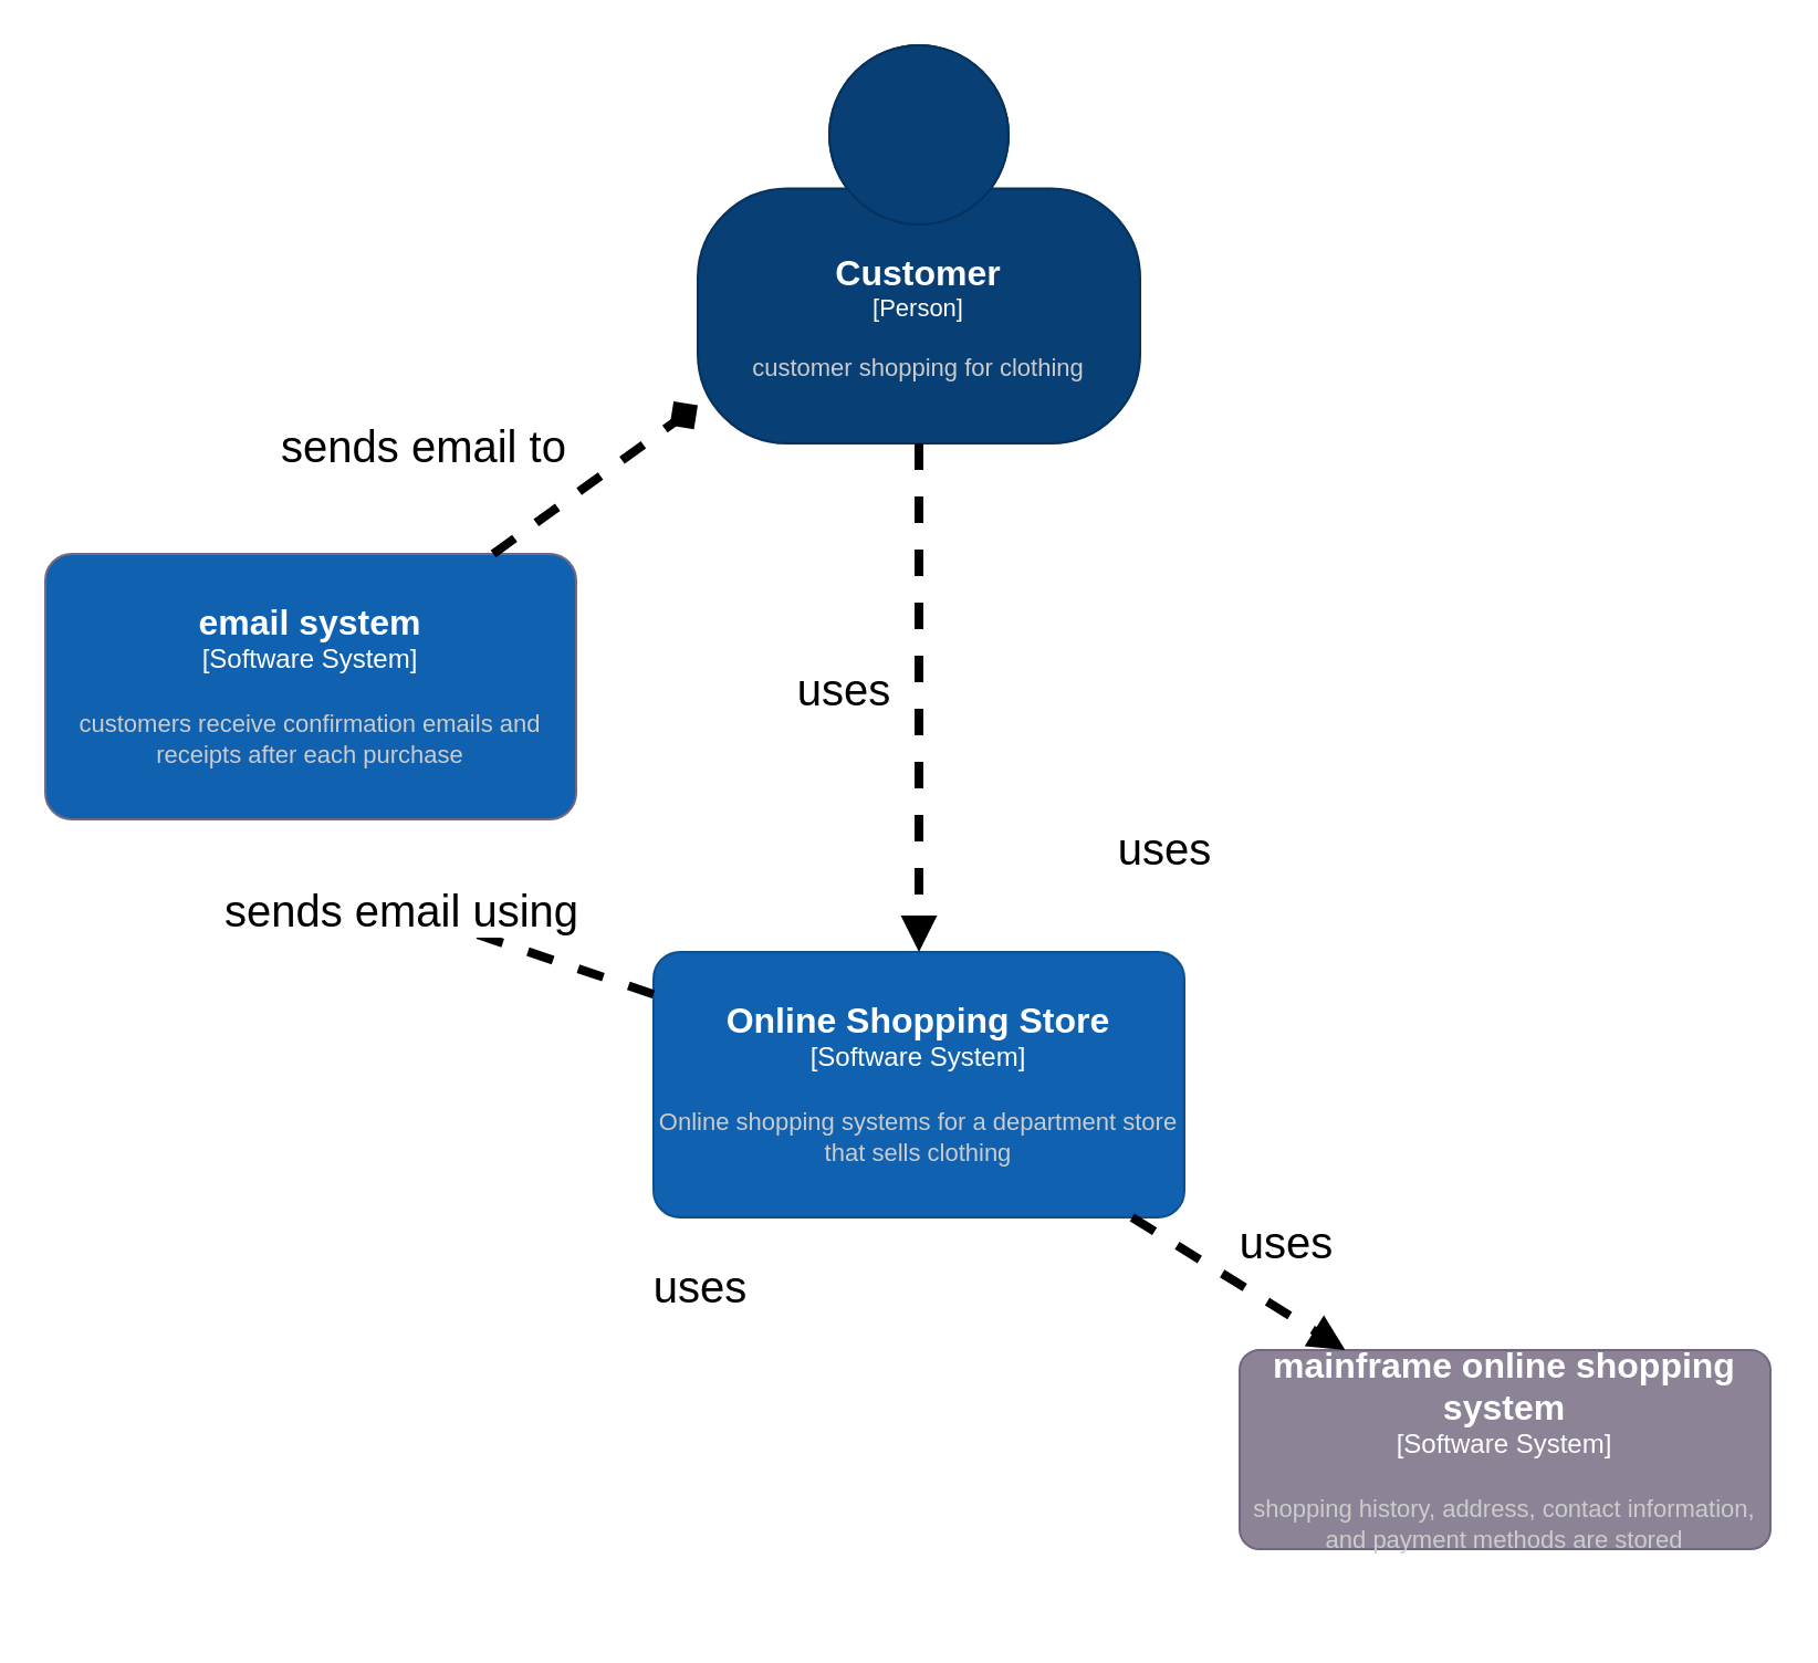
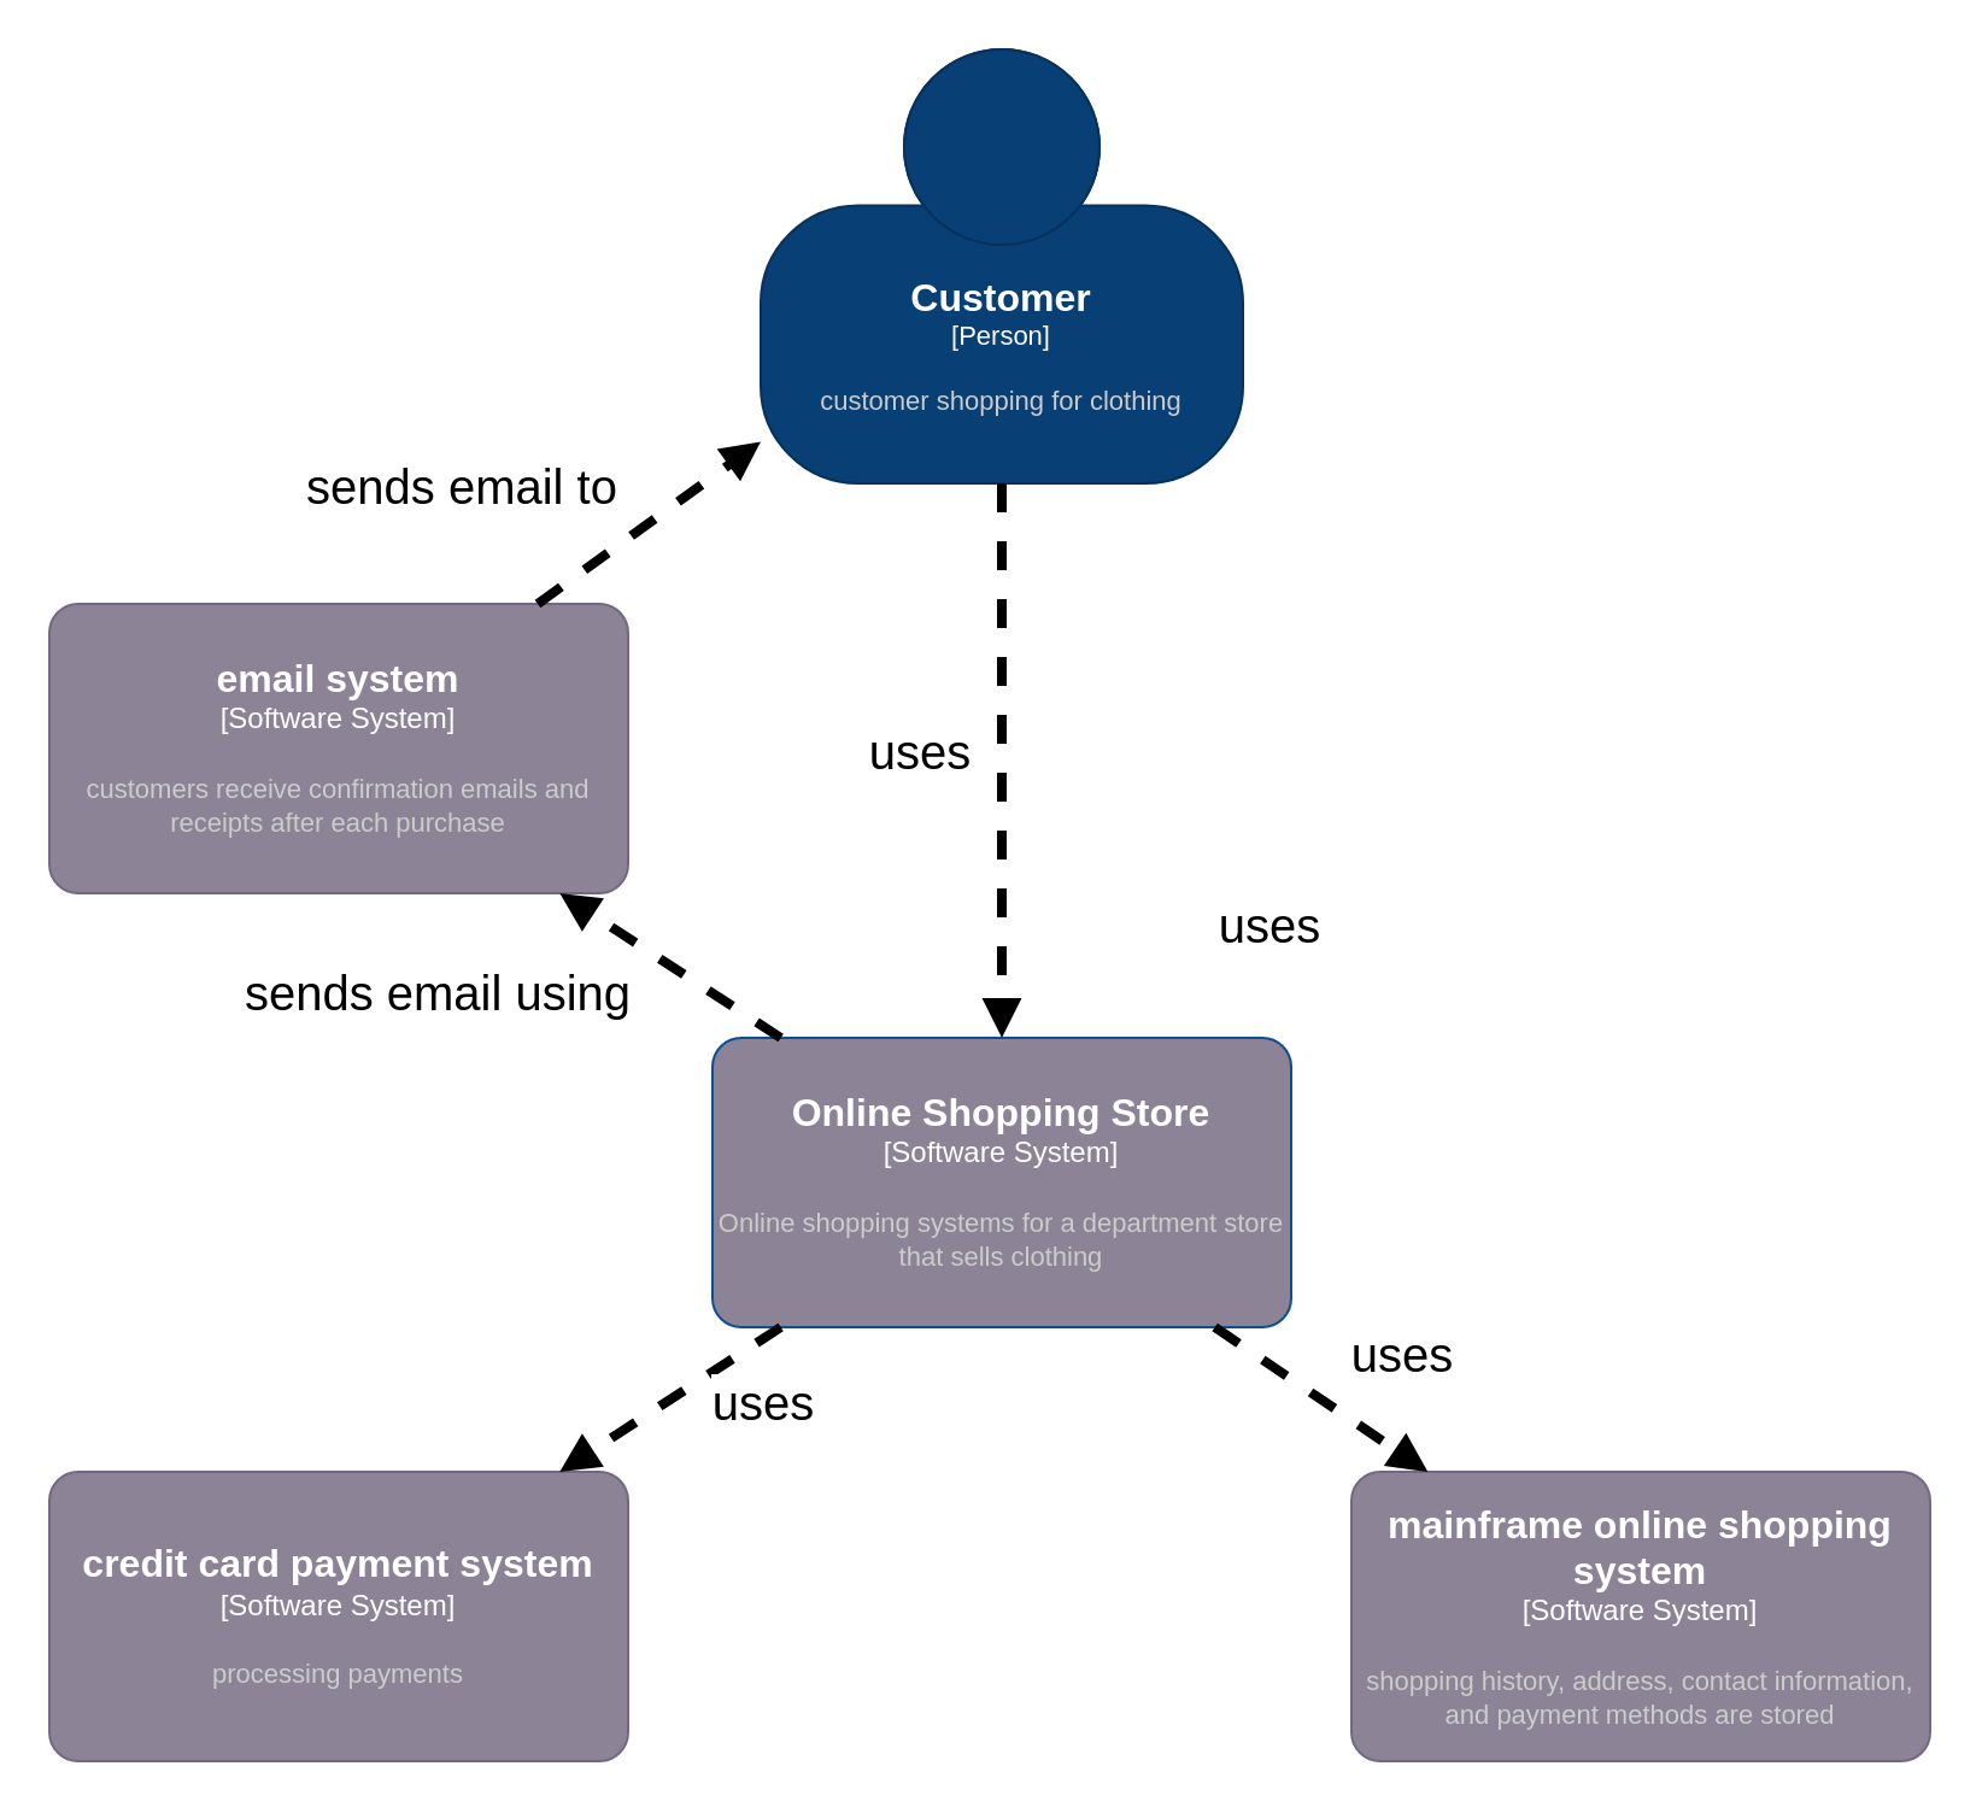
  <mxCell id="0" />
  <mxCell id="1" parent="0" />
- <mxCell id="2" value="&lt;font style=&quot;font-size: 16px&quot;&gt;&lt;b&gt;Online Shopping Store&lt;/b&gt;&lt;/font&gt;&lt;div&gt;[Software System]&lt;/div&gt;&lt;br&gt;&lt;div&gt;&lt;font style=&quot;font-size: 11px&quot;&gt;&lt;font color=&quot;#cccccc&quot;&gt;Online shopping systems for a department store that sells clothing&lt;/font&gt;&lt;/div&gt;" style="rounded=1;whiteSpace=wrap;html=1;labelBackgroundColor=none;fillColor=#1061B0;fontColor=#ffffff;align=center;arcSize=10;strokeColor=#0D5091;metaEdit=1;resizable=0;points=[[0.25,0,0],[0.5,0,0],[0.75,0,0],[1,0.25,0],[1,0.5,0],[1,0.75,0],[0.75,1,0],[0.5,1,0],[0.25,1,0],[0,0.75,0],[0,0.5,0],[0,0.25,0]];" vertex="1" parent="1"><mxGeometry x="295" y="430" width="240" height="120" as="geometry" /></mxCell>
- <mxCell id="3" value="&lt;font style=&quot;font-size: 16px&quot;&gt;&lt;b&gt;mainframe online shopping system&lt;/b&gt;&lt;/font&gt;&lt;div&gt;[Software System]&lt;/div&gt;&lt;br&gt;&lt;div&gt;&lt;font style=&quot;font-size: 11px&quot;&gt;&lt;font color=&quot;#cccccc&quot;&gt;shopping history, address, contact information, and payment methods are stored&lt;/font&gt;&lt;/div&gt;" style="rounded=1;whiteSpace=wrap;html=1;labelBackgroundColor=none;fillColor=#8C8496;fontColor=#ffffff;align=center;arcSize=10;strokeColor=#736782;metaEdit=1;resizable=0;points=[[0.25,0,0],[0.5,0,0],[0.75,0,0],[1,0.25,0],[1,0.5,0],[1,0.75,0],[0.75,1,0],[0.5,1,0],[0.25,1,0],[0,0.75,0],[0,0.5,0],[0,0.25,0]];" vertex="1" parent="1"><mxGeometry x="560" y="610" width="240" height="90" as="geometry" /></mxCell>
- <mxCell id="4" value="&lt;font style=&quot;font-size: 16px&quot;&gt;&lt;b&gt;email system&lt;/b&gt;&lt;/font&gt;&lt;div&gt;[Software System]&lt;/div&gt;&lt;br&gt;&lt;div&gt;&lt;font style=&quot;font-size: 11px&quot;&gt;&lt;font color=&quot;#cccccc&quot;&gt;customers receive confirmation emails and receipts after each purchase&lt;/font&gt;&lt;/div&gt;" style="rounded=1;whiteSpace=wrap;html=1;labelBackgroundColor=none;fillColor=#1061b0;fontColor=#ffffff;align=center;arcSize=10;strokeColor=#736782;metaEdit=1;resizable=0;points=[[0.25,0,0],[0.5,0,0],[0.75,0,0],[1,0.25,0],[1,0.5,0],[1,0.75,0],[0.75,1,0],[0.5,1,0],[0.25,1,0],[0,0.75,0],[0,0.5,0],[0,0.25,0]];" vertex="1" parent="1"><mxGeometry x="20" y="250" width="240" height="120" as="geometry" /></mxCell>
+ <mxCell id="2" value="&lt;font style=&quot;font-size: 16px&quot;&gt;&lt;b&gt;Online Shopping Store&lt;/b&gt;&lt;/font&gt;&lt;div&gt;[Software System]&lt;/div&gt;&lt;br&gt;&lt;div&gt;&lt;font style=&quot;font-size: 11px&quot;&gt;&lt;font color=&quot;#cccccc&quot;&gt;Online shopping systems for a department store that sells clothing&lt;/font&gt;&lt;/div&gt;" style="rounded=1;whiteSpace=wrap;html=1;labelBackgroundColor=none;fillColor=#8c8496;fontColor=#ffffff;align=center;arcSize=10;strokeColor=#0D5091;metaEdit=1;resizable=0;points=[[0.25,0,0],[0.5,0,0],[0.75,0,0],[1,0.25,0],[1,0.5,0],[1,0.75,0],[0.75,1,0],[0.5,1,0],[0.25,1,0],[0,0.75,0],[0,0.5,0],[0,0.25,0]];" vertex="1" parent="1"><mxGeometry x="295" y="430" width="240" height="120" as="geometry" /></mxCell>
+ <mxCell id="3" value="&lt;font style=&quot;font-size: 16px&quot;&gt;&lt;b&gt;mainframe online shopping system&lt;/b&gt;&lt;/font&gt;&lt;div&gt;[Software System]&lt;/div&gt;&lt;br&gt;&lt;div&gt;&lt;font style=&quot;font-size: 11px&quot;&gt;&lt;font color=&quot;#cccccc&quot;&gt;shopping history, address, contact information, and payment methods are stored&lt;/font&gt;&lt;/div&gt;" style="rounded=1;whiteSpace=wrap;html=1;labelBackgroundColor=none;fillColor=#8C8496;fontColor=#ffffff;align=center;arcSize=10;strokeColor=#736782;metaEdit=1;resizable=0;points=[[0.25,0,0],[0.5,0,0],[0.75,0,0],[1,0.25,0],[1,0.5,0],[1,0.75,0],[0.75,1,0],[0.5,1,0],[0.25,1,0],[0,0.75,0],[0,0.5,0],[0,0.25,0]];" vertex="1" parent="1"><mxGeometry x="560" y="610" width="240" height="120" as="geometry" /></mxCell>
+ <mxCell id="4" value="&lt;font style=&quot;font-size: 16px&quot;&gt;&lt;b&gt;email system&lt;/b&gt;&lt;/font&gt;&lt;div&gt;[Software System]&lt;/div&gt;&lt;br&gt;&lt;div&gt;&lt;font style=&quot;font-size: 11px&quot;&gt;&lt;font color=&quot;#cccccc&quot;&gt;customers receive confirmation emails and receipts after each purchase&lt;/font&gt;&lt;/div&gt;" style="rounded=1;whiteSpace=wrap;html=1;labelBackgroundColor=none;fillColor=#8C8496;fontColor=#ffffff;align=center;arcSize=10;strokeColor=#736782;metaEdit=1;resizable=0;points=[[0.25,0,0],[0.5,0,0],[0.75,0,0],[1,0.25,0],[1,0.5,0],[1,0.75,0],[0.75,1,0],[0.5,1,0],[0.25,1,0],[0,0.75,0],[0,0.5,0],[0,0.25,0]];" vertex="1" parent="1"><mxGeometry x="20" y="250" width="240" height="120" as="geometry" /></mxCell>
+ <mxCell id="5" value="&lt;font style=&quot;font-size: 16px&quot;&gt;&lt;b&gt;credit card payment system&lt;/b&gt;&lt;/font&gt;&lt;div&gt;[Software System]&lt;/div&gt;&lt;br&gt;&lt;div&gt;&lt;font style=&quot;font-size: 11px&quot;&gt;&lt;font color=&quot;#cccccc&quot;&gt;processing payments&lt;/font&gt;&lt;/div&gt;" style="rounded=1;whiteSpace=wrap;html=1;labelBackgroundColor=none;fillColor=#8C8496;fontColor=#ffffff;align=center;arcSize=10;strokeColor=#736782;metaEdit=1;resizable=0;points=[[0.25,0,0],[0.5,0,0],[0.75,0,0],[1,0.25,0],[1,0.5,0],[1,0.75,0],[0.75,1,0],[0.5,1,0],[0.25,1,0],[0,0.75,0],[0,0.5,0],[0,0.25,0]];" vertex="1" parent="1"><mxGeometry x="20" y="610" width="240" height="120" as="geometry" /></mxCell>
  <mxCell id="6" value="&lt;font style=&quot;font-size: 16px&quot;&gt;&lt;b&gt;Customer&lt;/b&gt;&lt;/font&gt;&lt;div&gt;[Person]&lt;/div&gt;&lt;br&gt;&lt;div&gt;&lt;font style=&quot;font-size: 11px&quot;&gt;&lt;font color=&quot;#cccccc&quot;&gt;customer shopping for clothing&lt;/font&gt;&lt;/div&gt;" style="html=1;fontSize=11;dashed=0;whiteSpace=wrap;fillColor=#083F75;strokeColor=#06315C;fontColor=#ffffff;shape=mxgraph.c4.person2;align=center;metaEdit=1;points=[[0.5,0,0],[1,0.5,0],[1,0.75,0],[0.75,1,0],[0.5,1,0],[0.25,1,0],[0,0.75,0],[0,0.5,0]];resizable=0;" vertex="1" parent="1"><mxGeometry x="315" y="20" width="200" height="180" as="geometry" /></mxCell>
  <mxCell id="7" value="" style="html=1;verticalAlign=bottom;labelBackgroundColor=none;endArrow=block;endFill=1;dashed=1;rounded=0;strokeWidth=4;" edge="1" parent="1" source="6" target="2"><mxGeometry width="160" relative="1" as="geometry"><mxPoint x="330" y="460" as="sourcePoint" /><mxPoint x="490" y="460" as="targetPoint" /></mxGeometry></mxCell>
  <mxCell id="8" value="uses" style="edgeLabel;html=1;align=center;verticalAlign=middle;resizable=0;points=[];fontSize=20;" vertex="1" connectable="0" parent="7"><mxGeometry x="-0.017" relative="1" as="geometry"><mxPoint x="-35" y="-3" as="offset" /></mxGeometry></mxCell>
- <mxCell id="9" value="" style="html=1;verticalAlign=bottom;labelBackgroundColor=none;endArrow=block;endFill=1;dashed=1;rounded=0;strokeWidth=4;" edge="1" parent="1" source="2" target="16"><mxGeometry width="160" relative="1" as="geometry"><mxPoint x="700" y="480" as="sourcePoint" /><mxPoint x="425" y="440" as="targetPoint" /></mxGeometry></mxCell>
- <mxCell id="10" value="" style="html=1;verticalAlign=bottom;labelBackgroundColor=none;endArrow=diamond;endFill=1;dashed=1;rounded=0;strokeWidth=4;" edge="1" parent="1" source="4" target="6"><mxGeometry width="160" relative="1" as="geometry"><mxPoint x="333" y="440" as="sourcePoint" /><mxPoint x="242" y="380" as="targetPoint" /></mxGeometry></mxCell>
+ <mxCell id="9" value="" style="html=1;verticalAlign=bottom;labelBackgroundColor=none;endArrow=block;endFill=1;dashed=1;rounded=0;strokeWidth=4;" edge="1" parent="1" source="2" target="4"><mxGeometry width="160" relative="1" as="geometry"><mxPoint x="700" y="480" as="sourcePoint" /><mxPoint x="425" y="440" as="targetPoint" /></mxGeometry></mxCell>
+ <mxCell id="10" value="" style="html=1;verticalAlign=bottom;labelBackgroundColor=none;endArrow=block;endFill=1;dashed=1;rounded=0;strokeWidth=4;" edge="1" parent="1" source="4" target="6"><mxGeometry width="160" relative="1" as="geometry"><mxPoint x="333" y="440" as="sourcePoint" /><mxPoint x="242" y="380" as="targetPoint" /></mxGeometry></mxCell>
  <mxCell id="11" value="" style="html=1;verticalAlign=bottom;labelBackgroundColor=none;endArrow=block;endFill=1;dashed=1;rounded=0;strokeWidth=4;" edge="1" parent="1" source="2" target="3"><mxGeometry width="160" relative="1" as="geometry"><mxPoint x="233" y="260" as="sourcePoint" /><mxPoint x="325" y="193" as="targetPoint" /></mxGeometry></mxCell>
+ <mxCell id="12" value="" style="html=1;verticalAlign=bottom;labelBackgroundColor=none;endArrow=block;endFill=1;dashed=1;rounded=0;strokeWidth=4;" edge="1" parent="1" source="2" target="5"><mxGeometry width="160" relative="1" as="geometry"><mxPoint x="513" y="560" as="sourcePoint" /><mxPoint x="602" y="620" as="targetPoint" /></mxGeometry></mxCell>
  <mxCell id="13" value="uses" style="edgeLabel;html=1;align=center;verticalAlign=middle;resizable=0;points=[];fontSize=20;" vertex="1" connectable="0" parent="1"><mxGeometry x="330" y="290" as="geometry"><mxPoint x="195" y="92" as="offset" /></mxGeometry></mxCell>
  <mxCell id="14" value="uses" style="edgeLabel;html=1;align=center;verticalAlign=middle;resizable=0;points=[];fontSize=20;" vertex="1" connectable="0" parent="1"><mxGeometry x="580" y="560" as="geometry" /></mxCell>
  <mxCell id="15" value="uses" style="edgeLabel;html=1;align=center;verticalAlign=middle;resizable=0;points=[];fontSize=20;" vertex="1" connectable="0" parent="1"><mxGeometry x="315" y="580" as="geometry" /></mxCell>
  <mxCell id="16" value="sends email using" style="edgeLabel;html=1;align=center;verticalAlign=middle;resizable=0;points=[];fontSize=20;" vertex="1" connectable="0" parent="1"><mxGeometry x="180" y="410" as="geometry" /></mxCell>
  <mxCell id="17" value="sends email to" style="edgeLabel;html=1;align=center;verticalAlign=middle;resizable=0;points=[];fontSize=20;" vertex="1" connectable="0" parent="1"><mxGeometry x="190" y="200" as="geometry" /></mxCell>
